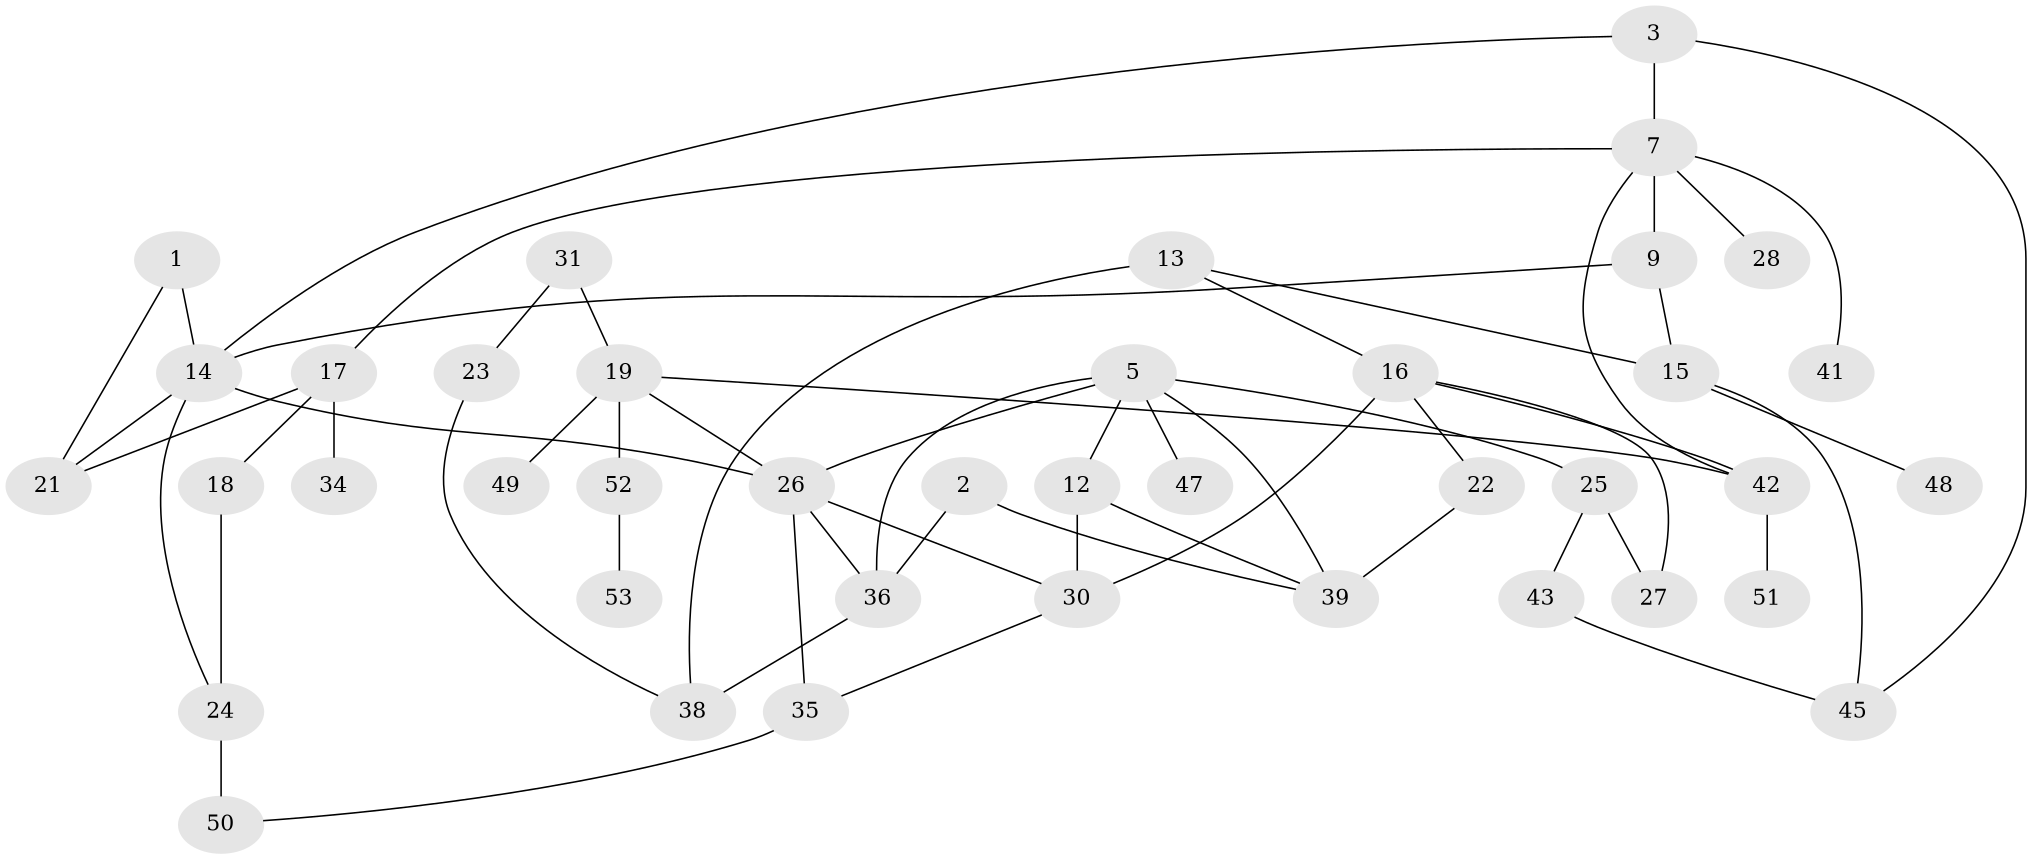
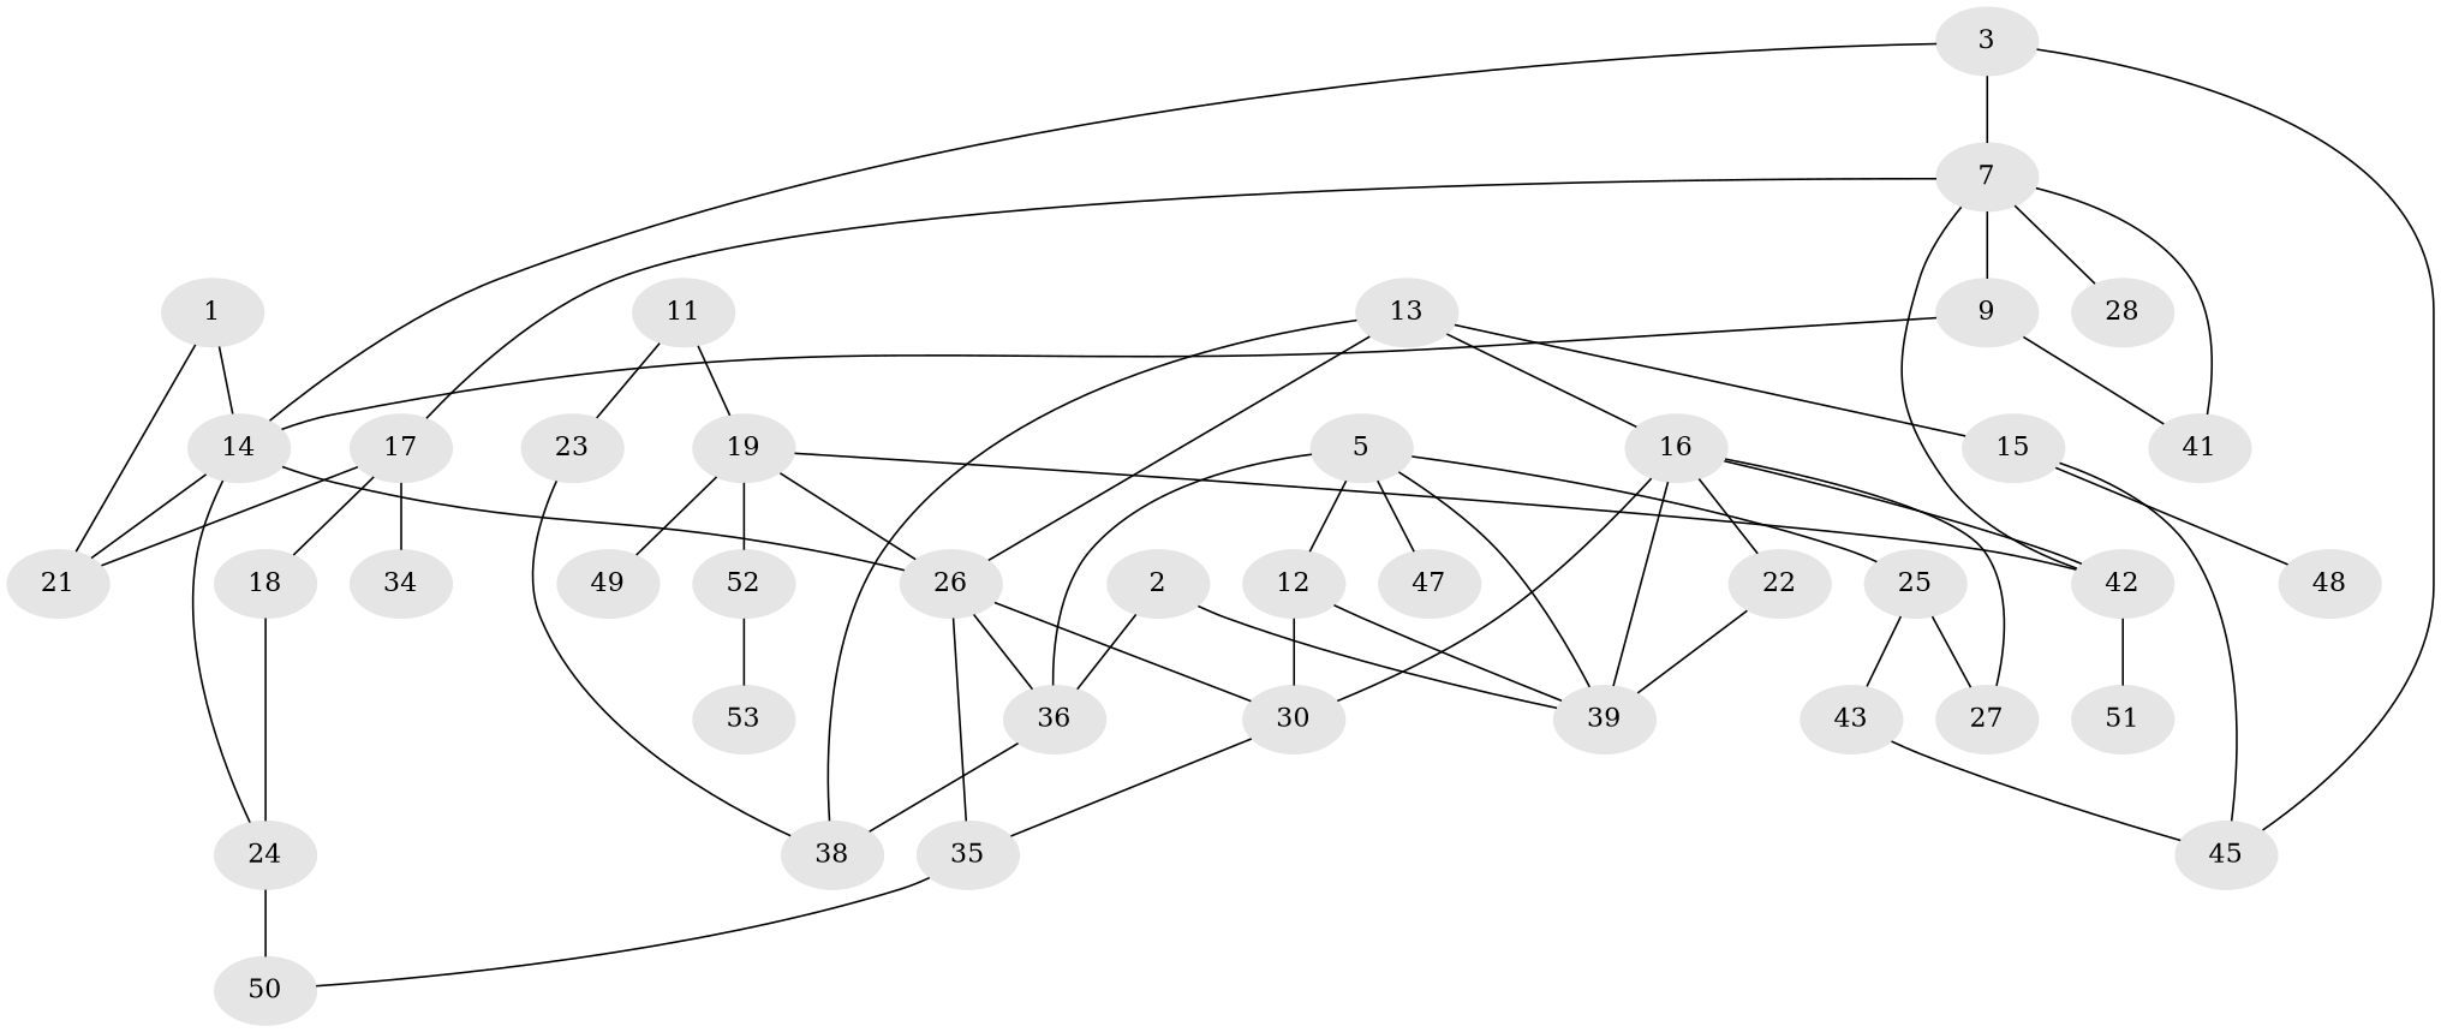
  graph {
    node [color=gray90 style=filled]
    edge [weight=1.0]
    1
    14
    21
    26
    24
    2
    36
    39
    38
    n10 [label=3]
    7
    45
    9
    17
    28
    41
    42
    5
    12
    25
    47
    30
    27
    43
    15
    18
    34
    51
    48
-   11 [label=31]
+   11
    19
    23
    49
    52
    35
    13
    16
    22
    50
    53
    1 -- 14
    1 -- 21
    14 -- 21
    14 -- 26
    14 -- 24
    26 -- 36
    26 -- 30
    26 -- 35
    24 -- 50 [weight=2.0]
    2 -- 36
    2 -- 39
    36 -- 38
    n10 -- 14
    n10 -- 7
    n10 -- 45
    7 -- 9
    7 -- 17
    7 -- 28
    7 -- 41
    7 -- 42
    9 -- 14
-   9 -- 15
+   9 -- 41
    17 -- 21
    17 -- 18
    17 -- 34 [weight=2.0]
    42 -- 51
    5 -- 36
    5 -- 39
    5 -- 12
    5 -- 25
    5 -- 47
    12 -- 39
    12 -- 30
    25 -- 27
    25 -- 43
    30 -- 35
    43 -- 45
    15 -- 45
    15 -- 48
    18 -- 24
    11 -- 19
    11 -- 23
    19 -- 26
    19 -- 42
    19 -- 49
    19 -- 52
    23 -- 38
    52 -- 53
    35 -- 50
-   5 -- 26
+   13 -- 26
    13 -- 38
    13 -- 15
    13 -- 16
+   16 -- 39
    16 -- 42
    16 -- 30 [weight=2.0]
    16 -- 27
    16 -- 22
    22 -- 39
  }
